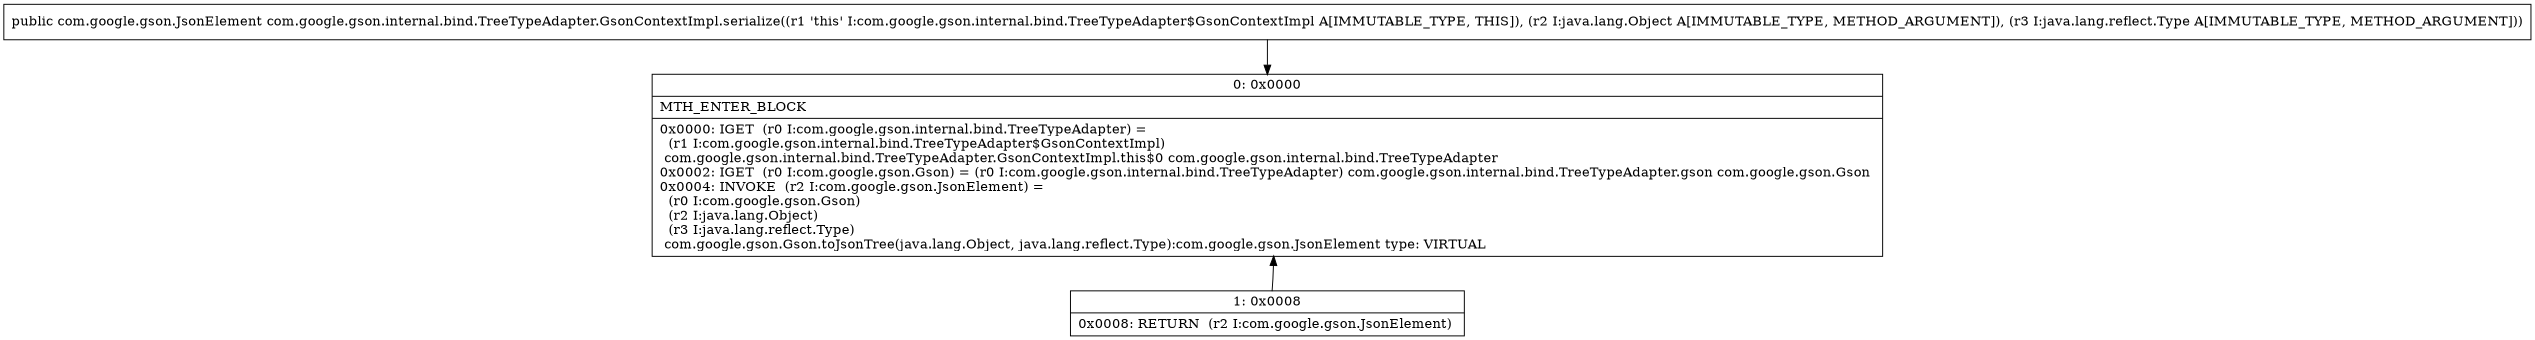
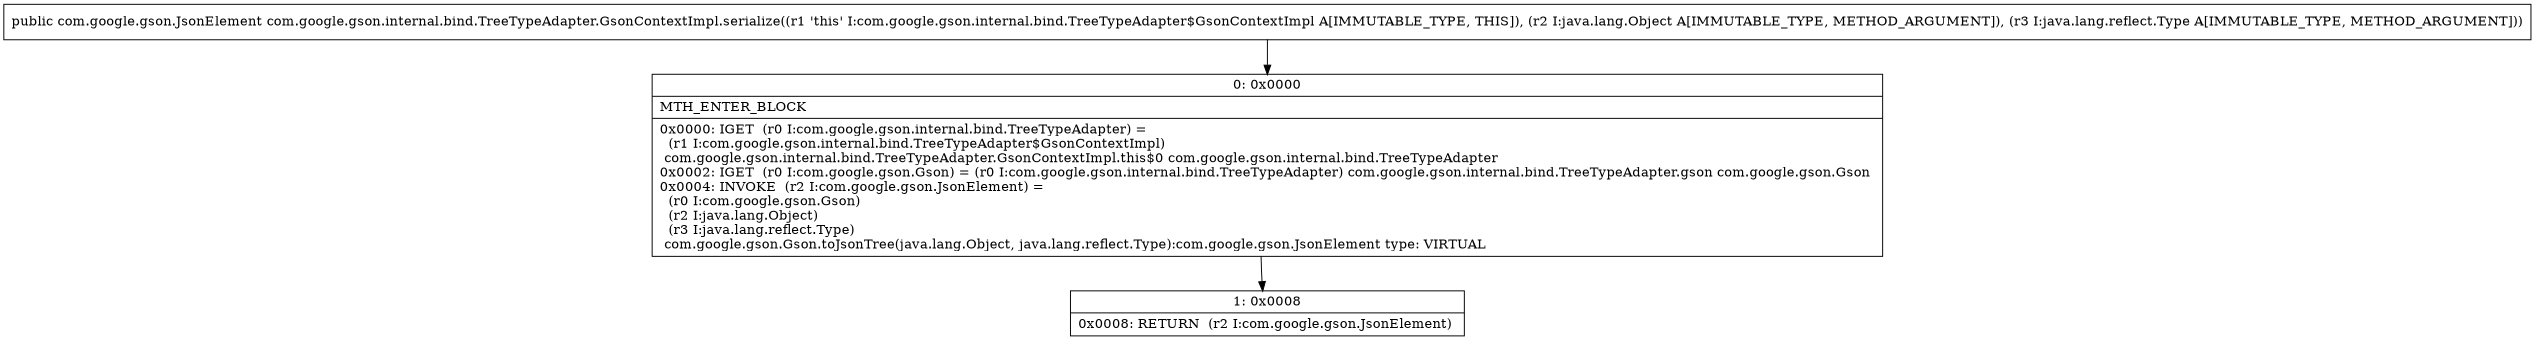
  digraph {
    node [shape=record]
    n1 [label="{0\:\ 0x0000|MTH_ENTER_BLOCK\l|0x0000: IGET  (r0 I:com.google.gson.internal.bind.TreeTypeAdapter) = \l  (r1 I:com.google.gson.internal.bind.TreeTypeAdapter$GsonContextImpl)\l com.google.gson.internal.bind.TreeTypeAdapter.GsonContextImpl.this$0 com.google.gson.internal.bind.TreeTypeAdapter \l0x0002: IGET  (r0 I:com.google.gson.Gson) = (r0 I:com.google.gson.internal.bind.TreeTypeAdapter) com.google.gson.internal.bind.TreeTypeAdapter.gson com.google.gson.Gson \l0x0004: INVOKE  (r2 I:com.google.gson.JsonElement) = \l  (r0 I:com.google.gson.Gson)\l  (r2 I:java.lang.Object)\l  (r3 I:java.lang.reflect.Type)\l com.google.gson.Gson.toJsonTree(java.lang.Object, java.lang.reflect.Type):com.google.gson.JsonElement type: VIRTUAL \l}"]
    n2 [label="{1\:\ 0x0008|0x0008: RETURN  (r2 I:com.google.gson.JsonElement) \l}"]
    n3 [label="{public com.google.gson.JsonElement com.google.gson.internal.bind.TreeTypeAdapter.GsonContextImpl.serialize((r1 'this' I:com.google.gson.internal.bind.TreeTypeAdapter$GsonContextImpl A[IMMUTABLE_TYPE, THIS]), (r2 I:java.lang.Object A[IMMUTABLE_TYPE, METHOD_ARGUMENT]), (r3 I:java.lang.reflect.Type A[IMMUTABLE_TYPE, METHOD_ARGUMENT])) }"]
-   n2 -> n1
+   n1 -> n2
    n3 -> n1
  }
